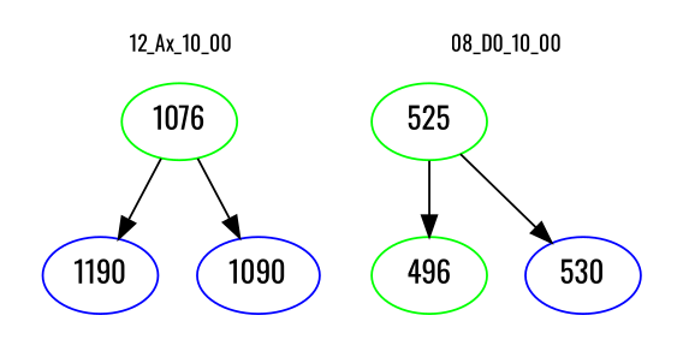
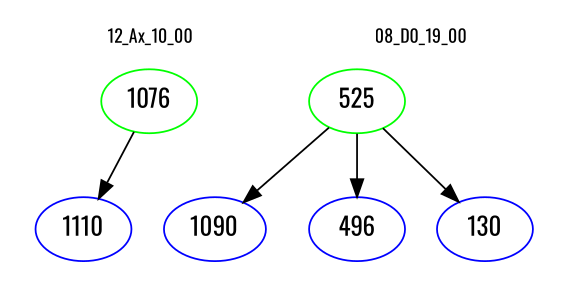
  digraph {
    fontname=Oswald
    node [color=blue fontname=Oswald]
    edge [color=black fontname=Oswald]
    n1 [color=green label=1076]
    n2 [label=1090]
-   n3 [label=1190]
+   n3 [label=1110]
    n4 [color=green label=525]
-   n5 [color=green label=496]
-   n6 [label=530]
+   n5 [label=496]
+   n6 [label=130]
    subgraph cluster_1 {
      color=white
      fontsize=10
      label="12_Ax_10_00"
      n1
      n2
      n3
    }
    subgraph cluster_2 {
      color=white
      fontsize=10
-     label="08_D0_10_00"
+     label="08_D0_19_00"
      n4
      n5
      n6
    }
-   n1 -> n2
+   n4 -> n2
    n1 -> n3
    n4 -> n5
    n4 -> n6
  }
